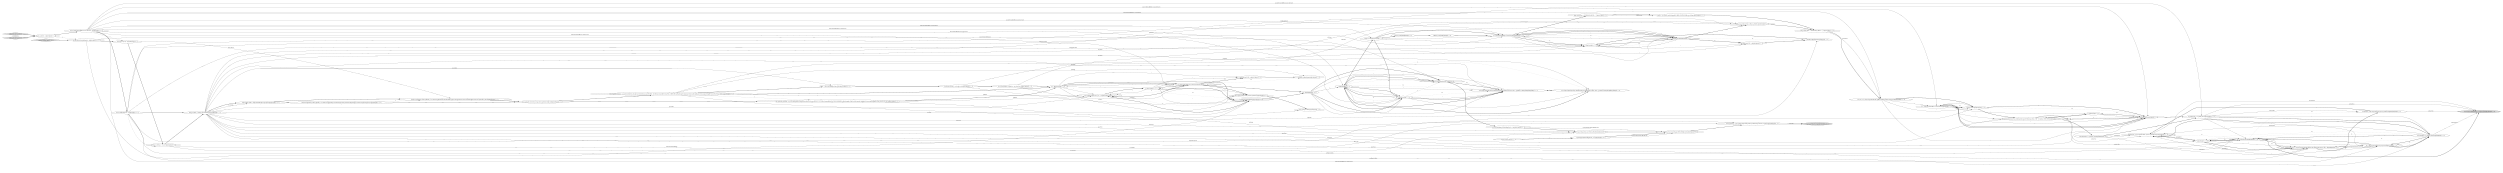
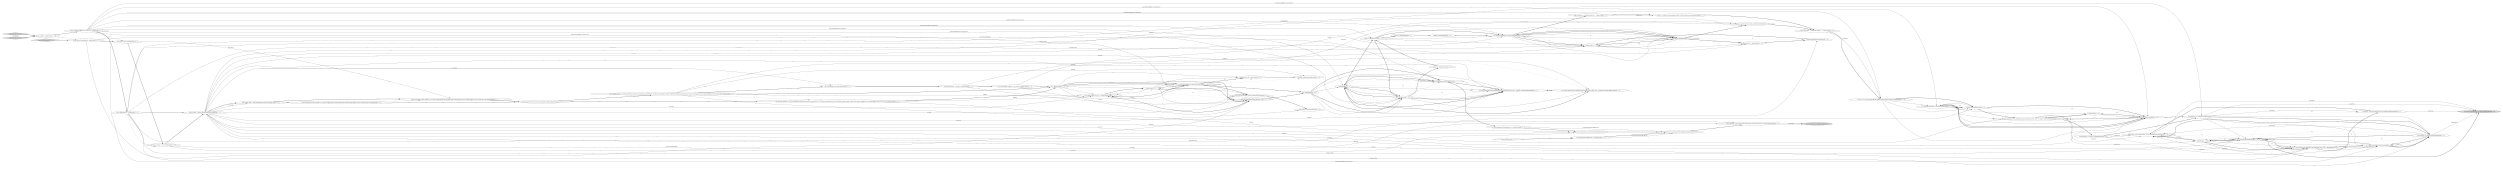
  digraph {
    fontname="Liberation Serif"
    rankdir=LR
    node [fillcolor=white fontname="Liberation Serif" shape=ellipse style=filled]
    edge [fontname="Liberation Serif" style=solid]
    n1 [label="JobConfig.Builder jobBuilder = new JobConfig.Builder().setTargetResource(WorkflowGenerator.DEFAULT_TGT_DB).setCommand(MockTask.TASK_COMMAND).setMaxAttemptsPerTask(2).setJobCommandConfigMap(Collections.singletonMap(MockTask.JOB_DELAY,\"1000\"))@@@10@@@['0', '0', '1']"]
    n2 [label="int i = 0@@@11@@@['1', '1', '1']"]
    n3 [label="_driver.enqueueJob(queueName,newJobName,jobBuilder)@@@23@@@['0', '0', '1']"]
    n4 [label="_driver.enqueueJob(queueName,\"JOB\" + i,jobBuilder)@@@14@@@['1', '0', '1']"]
    n5 [label="jobNames.add(\"JOB\" + i)@@@17@@@['0', '1', '0']"]
    n6 [label="i < numberOfJobsAddedInitially@@@12@@@['0', '0', '1']" shape=diamond]
    n7 [label="i++@@@13@@@['1', '1', '1']"]
    n8 [label="i < numberOfJobsAddedBeforeControllerSwitch@@@15@@@['1', '1', '0']" shape=diamond]
    n9 [label="Assert.assertTrue(exceptionHappenedWhileAddingNewJob)@@@28@@@['0', '0', '1']"]
    n10 [label="i < totalNumberOfJobs@@@48@@@['1', '1', '0']" shape=diamond]
    n11 [label="minFinishTime = Long.min(minFinishTime,jobContext.getFinishTime())@@@52@@@['1', '1', '0']"]
    n12 [label="JobContext jobContext = _driver.getJobContext(TaskUtil.getNamespacedJobName(queueName,\"JOB\" + i))@@@50@@@['1', '1', '0']"]
    n13 [label="maxStartTime = Long.max(maxStartTime,jobContext.getStartTime())@@@51@@@['0', '1', '0']"]
    n14 [label="i++@@@49@@@['1', '1', '0']"]
    n15 [fillcolor=lightgray label="Assert.assertTrue(minFinishTime > maxStartTime)@@@54@@@['0', '1', '0']"]
    n16 [label="int i = numberOfJobsAddedBeforeControllerSwitch@@@47@@@['1', '1', '0']"]
    n17 [label="_driver.waitToStop(queueName,5000L)@@@11@@@['0', '1', '0']"]
    n18 [label="List<String> jobNames = new ArrayList<>()@@@12@@@['0', '1', '0']"]
    n19 [label="_driver.enqueueJobs(queueName,jobNames,jobBuilders)@@@36@@@['0', '1', '0']"]
    n20 [label="List<JobConfig.Builder> jobBuilders = new ArrayList<>()@@@13@@@['0', '1', '0']"]
    n21 [label="_driver.enqueueJobs(queueName,jobNames,jobBuilders)@@@20@@@['0', '1', '0']"]
    n22 [label="jobBuilders.add(jobBuilder)@@@18@@@['0', '1', '0']"]
    n23 [label="i++@@@18@@@['1', '1', '1']"]
    n24 [label="i < numberOfJobsAddedInitially@@@17@@@['0', '0', '1']" shape=diamond]
    n25 [label="_driver.pollForJobState(queueName,TaskUtil.getNamespacedJobName(queueName,\"JOB\" + i),TaskState.COMPLETED)@@@19@@@['1', '1', '1']"]
    n26 [label="_controller.syncStop()@@@27@@@['1', '1', '0']"]
    n27 [label="int i = 0@@@22@@@['1', '1', '0']"]
    n28 [label="_driver.pollForJobState(queueName,TaskUtil.getNamespacedJobName(queueName,\"JOB\" + i),TaskState.COMPLETED)@@@25@@@['0', '1', '0']"]
    n29 [label="boolean exceptionHappenedWhileAddingNewJob = false@@@21@@@['0', '0', '1']"]
    n30 [label="int i = numberOfJobsAddedBeforeControllerSwitch@@@30@@@['1', '1', '0']"]
    n31 [label="i++@@@32@@@['1', '1', '0']"]
    n32 [label="i < totalNumberOfJobs@@@31@@@['1', '1', '0']" shape=diamond]
    n33 [label="jobNames.clear()@@@28@@@['0', '1', '0']"]
+   n34 [label="_controller.syncStop()@@@21@@@['1', '0', '0']"]
    n35 [label="int i = 0@@@16@@@['1', '0', '1']"]
    n36 [label="final int numberOfJobsAddedBeforeControllerSwitch = 4@@@4@@@['1', '1', '0']"]
    n37 [label="final int totalNumberOfJobs = 7@@@5@@@['1', '1', '0']"]
    n38 [label="long maxStartTime = Long.MIN_VALUE@@@45@@@['1', '1', '0']"]
    n39 [label="final int queueCapacity = 5@@@4@@@['0', '0', '1']"]
    n40 [label="_controller = new ClusterControllerManager(ZK_ADDR,CLUSTER_NAME,controllerName)@@@38@@@['1', '1', '0']"]
    n41 [label="int i = numberOfJobsAddedBeforeControllerSwitch@@@40@@@['1', '1', '0']"]
    n42 [label="long minFinishTime = Long.MAX_VALUE@@@46@@@['1', '1', '0']"]
    n43 [label="_controller.syncStart()@@@39@@@['1', '1', '0']"]
    n44 [label="i < totalNumberOfJobs@@@41@@@['1', '1', '0']" shape=diamond]
    n45 [label="final String newJobName = \"NewJob\"@@@5@@@['0', '0', '1']"]
    n46 [label="String queueName = TestHelper.getTestMethodName()@@@6@@@['1', '1', '1']"]
    n47 [label="WorkflowConfig.Builder workflowCfgBuilder = new WorkflowConfig.Builder().setWorkflowId(queueName).setParallelJobs(1).setAllowOverlapJobAssignment(true).setCapacity(queueCapacity)@@@8@@@['0', '0', '1']"]
    n48 [label="jobNames.add(\"JOB\" + i)@@@33@@@['0', '1', '0']"]
    n49 [label="String controllerName = CONTROLLER_PREFIX + \"_0\"@@@27@@@['1', '0', '0']"]
    n50 [label="_driver.pollForJobState(queueName,TaskUtil.getNamespacedJobName(queueName,\"JOB\" + i),TaskState.COMPLETED)@@@43@@@['1', '1', '0']"]
    n51 [label="i++@@@42@@@['0', '1', '0']"]
    n52 [label="jobBuilders.add(jobBuilder)@@@34@@@['0', '1', '0']"]
    n53 [label="JobConfig jobConfig = _driver.getJobConfig(TaskUtil.getNamespacedJobName(queueName,newJobName))@@@29@@@['0', '0', '1']"]
    n54 [fillcolor=lightgray label="testQueueParallelJobs['1', '0', '0']" shape=diamond]
    n55 [label="final int parallelJobs = 3@@@3@@@['1', '1', '0']"]
    n56 [label="final int numberOfJobsAddedInitially = 4@@@3@@@['0', '0', '1']"]
    n57 [label="String controllerName = CONTROLLER_PREFIX + \"_0\"@@@37@@@['1', '1', '0']"]
    n58 [label="long minFinishTime = Long.MAX_VALUE@@@36@@@['1', '0', '0']"]
    n59 [label="_driver.resume(queueName)@@@21@@@['0', '1', '0']"]
    n60 [label="_driver.start(builder.setWorkflowConfig(workflowCfgBuilder.build()).build())@@@9@@@['1', '1', '1']"]
    n61 [label="JobConfig.Builder jobBuilder = new JobConfig.Builder().setTargetResource(WorkflowGenerator.DEFAULT_TGT_DB).setCommand(MockTask.TASK_COMMAND).setMaxAttemptsPerTask(2).setJobCommandConfigMap(Collections.singletonMap(MockTask.JOB_DELAY,\"10000\"))@@@10@@@['1', '1', '0']"]
    n62 [label="JobQueue.Builder builder = TaskTestUtil.buildJobQueue(queueName)@@@7@@@['1', '1', '1']"]
    n63 [label="jobBuilders.clear()@@@29@@@['0', '1', '0']"]
    n64 [fillcolor=lightgray label="testQueueParallelJobs['0', '1', '0']" shape=diamond]
    n65 [fillcolor=lightgray label="testQueueJobsMaxCapacity['0', '0', '1']" shape=diamond]
    n66 [label="_controller = new ClusterControllerManager(ZK_ADDR,CLUSTER_NAME,controllerName)@@@28@@@['1', '0', '0']"]
    n67 [fillcolor=lightgray label="Assert.assertNull(jobConfig)@@@30@@@['0', '0', '1']"]
    n68 [label="WorkflowConfig.Builder workflowCfgBuilder = new WorkflowConfig.Builder().setWorkflowId(queueName).setParallelJobs(parallelJobs).setAllowOverlapJobAssignment(true)@@@8@@@['1', '1', '0']"]
    n69 [label="exceptionHappenedWhileAddingNewJob = true@@@26@@@['0', '0', '1']"]
    n70 [label="Exception e@@@25@@@['0', '0', '1']" shape=diamond]
    n1 -> n2 [style=bold]
    n1 -> n3 [label=jobBuilder]
    n1 -> n4 [label=jobBuilder]
    n2 -> n4 [label=i]
    n2 -> n5 [label=i]
    n2 -> n6 [label=i]
    n2 -> n6 [style=bold]
    n2 -> n7 [label=i]
    n2 -> n8 [label=i]
    n2 -> n8 [style=bold]
    n3 -> n9 [style=bold]
    n4 -> n7 [style=bold]
    n5 -> n22 [style=bold]
    n6 -> n4 [style=bold]
    n6 -> n4 [label=true style=dotted]
    n6 -> n7 [label=true style=dotted]
    n6 -> n35 [style=bold]
    n7 -> n4 [label=i]
    n7 -> n5 [label=i]
    n7 -> n6 [style=bold]
    n7 -> n6 [label=i]
    n7 -> n8 [label=i]
    n7 -> n8 [style=bold]
    n8 -> n4 [label=true style=dotted]
    n8 -> n4 [style=bold]
    n8 -> n5 [style=bold]
    n8 -> n5 [label=true style=dotted]
    n8 -> n6 [label=0 style=dashed]
    n8 -> n7 [label=true style=dotted]
    n8 -> n21 [style=bold]
    n8 -> n22 [label=true style=dotted]
    n8 -> n35 [style=bold]
    n9 -> n53 [style=bold]
    n10 -> n11 [label=true style=dotted]
    n10 -> n12 [style=bold]
    n10 -> n12 [label=true style=dotted]
    n10 -> n13 [label=true style=dotted]
    n10 -> n14 [label=true style=dotted]
    n10 -> n14 [style=bold]
    n10 -> n15 [style=bold]
    n11 -> n14 [style=bold]
    n11 -> n15 [label=minFinishTime]
    n12 -> n11 [label=minFinishTime]
    n12 -> n13 [style=bold]
    n12 -> n16 [style=bold]
    n13 -> n11 [style=bold]
    n13 -> n15 [label=maxStartTime]
    n14 -> n10 [style=bold]
    n14 -> n10 [label=i]
    n14 -> n11 [label=maxStartTime]
    n14 -> n12 [style=bold]
    n14 -> n12 [label=i]
    n16 -> n10 [style=bold]
    n16 -> n10 [label=i]
    n16 -> n12 [label=i]
    n16 -> n14 [label=i]
    n16 -> n42 [label=i]
    n16 -> n42 [style=bold]
    n17 -> n18 [style=bold]
    n18 -> n19 [label=jobNames]
    n18 -> n20 [style=bold]
    n18 -> n21 [label=jobNames]
    n19 -> n57 [style=bold]
    n20 -> n2 [style=bold]
    n20 -> n19 [label=jobBuilders]
    n20 -> n21 [label=jobBuilders]
    n21 -> n59 [style=bold]
    n23 -> n24 [style=bold]
    n23 -> n24 [label=i]
    n23 -> n25 [label=true style=dotted]
    n23 -> n25 [label=i]
    n23 -> n26 [style=bold]
    n23 -> n27 [style=bold]
    n23 -> n27 [label=i]
    n23 -> n28 [label=true style=dotted]
    n23 -> n28 [style=bold]
    n24 -> n23 [label=true style=dotted]
    n24 -> n25 [label=true style=dotted]
    n24 -> n25 [style=bold]
    n24 -> n29 [style=bold]
    n25 -> n23 [style=bold]
    n25 -> n23 [label=i]
    n25 -> n28 [label=i]
    n26 -> n27 [style=bold]
    n26 -> n30 [label=i]
    n26 -> n30 [style=bold]
    n26 -> n31 [label=i]
    n26 -> n32 [label=i]
    n26 -> n33 [style=bold]
    n27 -> n23 [label=i]
    n27 -> n23 [style=bold]
    n27 -> n23 [label=true style=dotted]
    n27 -> n24 [label=0 style=dashed]
    n27 -> n25 [label=true style=dotted]
    n27 -> n25 [label=i]
    n27 -> n25 [style=bold]
    n27 -> n28 [label=i]
+   n27 -> n34 [style=bold]
    n28 -> n25 [style=bold]
    n29 -> n3 [style=bold]
    n29 -> n9 [label=exceptionHappenedWhileAddingNewJob]
    n30 -> n31 [style=bold]
    n30 -> n31 [label=i]
    n30 -> n31 [label=true style=dotted]
    n30 -> n32 [label=i]
    n30 -> n32 [label=true style=dotted]
    n30 -> n32 [style=bold]
    n30 -> n48 [label=i]
    n30 -> n49 [style=bold]
    n31 -> n32 [label=i]
    n31 -> n32 [style=bold]
    n31 -> n48 [label=i]
    n32 -> n19 [style=bold]
    n32 -> n30 [style=bold]
    n32 -> n30 [label=i]
    n32 -> n31 [label=true style=dotted]
    n32 -> n31 [label=i]
    n32 -> n48 [label=true style=dotted]
    n32 -> n48 [style=bold]
    n32 -> n52 [label=true style=dotted]
    n33 -> n63 [style=bold]
+   n34 -> n26 [style=bold]
    n35 -> n23 [label=i]
    n35 -> n24 [label=i]
    n35 -> n24 [style=bold]
    n35 -> n25 [label=i]
    n35 -> n27 [style=bold]
    n35 -> n27 [label=i]
    n36 -> n8 [label=numberOfJobsAddedBeforeControllerSwitch]
    n36 -> n16 [label=numberOfJobsAddedBeforeControllerSwitch]
    n36 -> n23 [label=numberOfJobsAddedBeforeControllerSwitch]
    n36 -> n26 [label=numberOfJobsAddedBeforeControllerSwitch]
    n36 -> n27 [label=numberOfJobsAddedBeforeControllerSwitch]
    n36 -> n30 [label=numberOfJobsAddedBeforeControllerSwitch]
    n36 -> n37 [style=bold]
    n36 -> n38 [label=numberOfJobsAddedBeforeControllerSwitch]
    n36 -> n39 [label=0 style=dashed]
    n36 -> n40 [label=numberOfJobsAddedBeforeControllerSwitch]
    n36 -> n41 [label=numberOfJobsAddedBeforeControllerSwitch]
    n37 -> n10 [label=totalNumberOfJobs]
    n37 -> n30 [label=totalNumberOfJobs]
    n37 -> n32 [label=totalNumberOfJobs]
    n37 -> n42 [label=totalNumberOfJobs]
    n37 -> n43 [label=totalNumberOfJobs]
    n37 -> n44 [label=totalNumberOfJobs]
    n37 -> n45 [label=0 style=dashed]
    n37 -> n46 [style=bold]
    n38 -> n10 [label=i]
    n38 -> n13 [label=maxStartTime]
    n38 -> n15 [label=maxStartTime]
    n38 -> n16 [label=i]
    n38 -> n42 [label=i]
    n38 -> n42 [style=bold]
    n39 -> n45 [style=bold]
    n39 -> n47 [label=queueCapacity]
    n40 -> n41 [label=i]
    n40 -> n43 [label=i]
    n40 -> n43 [style=bold]
    n40 -> n44 [label=i]
    n41 -> n43 [style=bold]
    n41 -> n43 [label=i]
    n41 -> n44 [label=i]
    n41 -> n44 [style=bold]
    n41 -> n50 [label=i]
    n41 -> n51 [label=i]
    n42 -> n10 [label=true style=dotted]
    n42 -> n10 [style=bold]
    n42 -> n11 [style=bold]
    n42 -> n11 [label=minFinishTime]
    n42 -> n12 [label=true style=dotted]
    n42 -> n14 [label=true style=dotted]
    n42 -> n15 [label=minFinishTime]
    n42 -> n16 [style=bold]
    n42 -> n16 [label=true style=dotted]
    n43 -> n41 [label=true style=dotted]
    n43 -> n41 [style=bold]
    n43 -> n44 [label=true style=dotted]
    n43 -> n44 [style=bold]
    n43 -> n50 [style=bold]
    n44 -> n38 [style=bold]
    n44 -> n41 [style=bold]
    n44 -> n50 [label=true style=dotted]
    n44 -> n50 [style=bold]
    n44 -> n51 [label=true style=dotted]
    n45 -> n3 [label=newJobName]
    n45 -> n46 [style=bold]
    n45 -> n53 [label=newJobName]
    n46 -> n3 [label=queueName]
    n46 -> n4 [label=queueName]
    n46 -> n10 [label=queueName]
    n46 -> n12 [label=queueName]
    n46 -> n17 [label=queueName]
    n46 -> n19 [label=queueName]
    n46 -> n21 [label=queueName]
    n46 -> n25 [label=queueName]
    n46 -> n28 [label=queueName]
    n46 -> n31 [label=queueName]
    n46 -> n44 [label=queueName]
    n46 -> n50 [label=queueName]
    n46 -> n53 [label=queueName]
    n46 -> n59 [label=queueName]
    n46 -> n62 [label=queueName]
    n46 -> n62 [style=bold]
    n47 -> n60 [style=bold]
    n48 -> n52 [style=bold]
    n49 -> n66 [label=controllerName]
    n49 -> n66 [style=bold]
    n50 -> n11 [label=maxStartTime]
    n50 -> n14 [label=maxStartTime]
    n50 -> n51 [style=bold]
    n50 -> n58 [style=bold]
    n51 -> n44 [label=i]
    n51 -> n44 [style=bold]
    n51 -> n50 [label=i]
    n52 -> n31 [style=bold]
    n53 -> n67 [label=jobConfig]
    n53 -> n67 [style=bold]
    n54 -> n55 [style=bold]
    n55 -> n36 [style=bold]
    n55 -> n56 [label=0 style=dashed]
    n56 -> n6 [label=numberOfJobsAddedInitially]
    n56 -> n24 [label=numberOfJobsAddedInitially]
    n56 -> n39 [style=bold]
    n57 -> n40 [style=bold]
    n57 -> n40 [label=controllerName]
    n58 -> n11 [label=minFinishTime]
    n58 -> n12 [label=minFinishTime]
    n58 -> n38 [style=bold]
    n60 -> n1 [style=bold]
    n60 -> n61 [style=bold]
    n61 -> n1 [label=0 style=dashed]
    n61 -> n2 [style=bold]
    n61 -> n4 [label=jobBuilder]
    n61 -> n17 [style=bold]
    n61 -> n22 [label=jobBuilder]
    n61 -> n31 [label=jobBuilder]
    n61 -> n52 [label=jobBuilder]
    n62 -> n47 [style=bold]
    n62 -> n68 [style=bold]
    n63 -> n30 [style=bold]
    n64 -> n55 [style=bold]
    n65 -> n56 [style=bold]
    n66 -> n57 [style=bold]
    n68 -> n47 [label=0 style=dashed]
    n68 -> n60 [style=bold]
    n69 -> n9 [label=exceptionHappenedWhileAddingNewJob]
    n69 -> n9 [style=bold]
    n70 -> n69 [label=true style=dotted]
    n70 -> n69 [style=bold]
  }
